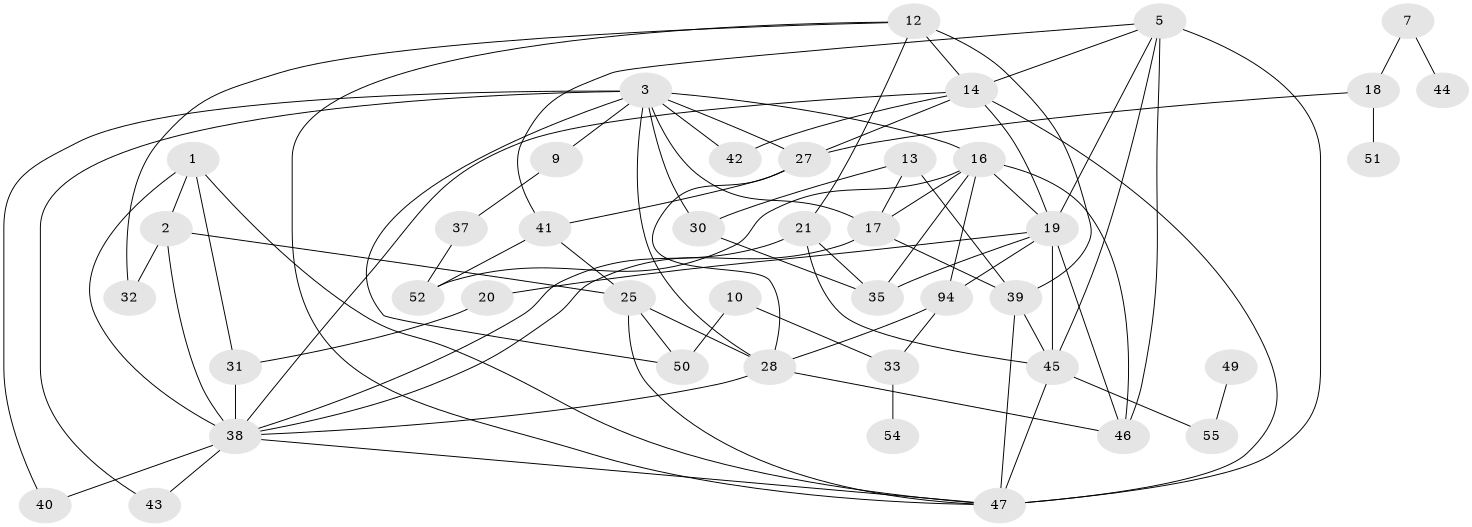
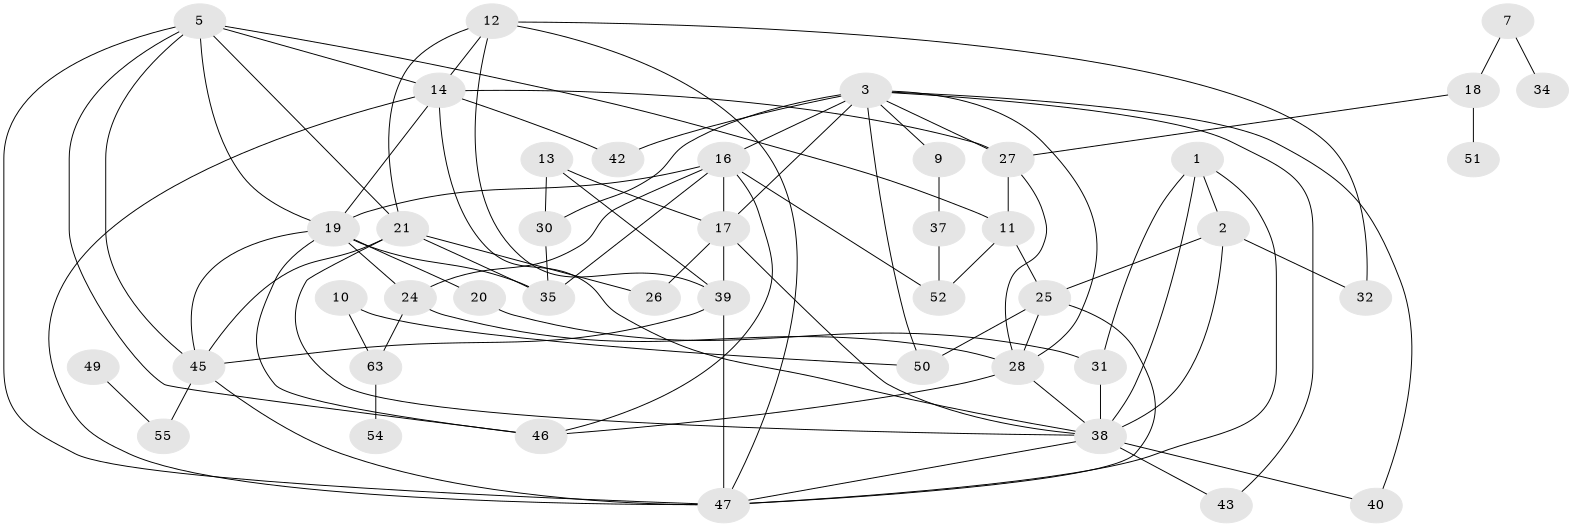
  graph {
    node [color=gray90 style=filled]
    edge [weight=1.0]
    1
    2
    31
    38
    47
    25
    32
    40
    43
    28
    50
    n12 [label=9]
    3
    16
    17
    27
    30
    42
    37
-   11 [label=41]
+   11
    52
    35
    19
    46
-   24 [label=94]
+   24
    39
+   26
    5
    14
    21
    45
    20
    55
    7
    18
-   34 [label=44]
+   34
    51
    10
-   33
+   33 [label=63]
    n40 [label=54]
    12
    13
    49
    1 -- 2
    1 -- 31
    1 -- 38
    1 -- 47
    2 -- 38 [weight=2.0]
    2 -- 25
    2 -- 32
    31 -- 38
    38 -- 47
    38 -- 40
    38 -- 43
    25 -- 47
    25 -- 28
    25 -- 50
    28 -- 38
    28 -- 46
    n12 -- 37
    3 -- 40
    3 -- 43
    3 -- 28
    3 -- 50
    3 -- n12
    3 -- 16 [weight=2.0]
    3 -- 17
    3 -- 27
    3 -- 30 [weight=2.0]
    3 -- 42 [weight=2.0]
    16 -- 17
    16 -- 52
    16 -- 35
    16 -- 19
    16 -- 46
    16 -- 24
    17 -- 38
    17 -- 39
+   17 -- 26 [weight=2.0]
    27 -- 28
    27 -- 11
    30 -- 35
    37 -- 52
    11 -- 25
    11 -- 52
    19 -- 35
    19 -- 46
    19 -- 24
    19 -- 45
    19 -- 20
    24 -- 28
    24 -- 33
    39 -- 47 [weight=2.0]
    39 -- 45
    5 -- 47
    5 -- 11
    5 -- 19
    5 -- 46
    5 -- 14
+   5 -- 21 [weight=2.0]
    5 -- 45
    14 -- 38
    14 -- 47
    14 -- 27
    14 -- 42
    14 -- 19 [weight=2.0]
    21 -- 38
    21 -- 35
+   21 -- 26 [weight=2.0]
    21 -- 45
    45 -- 47
    45 -- 55
    20 -- 31
    7 -- 18
    7 -- 34
    18 -- 27
    18 -- 51
    10 -- 50
    10 -- 33
    33 -- n40
    12 -- 47
    12 -- 32
    12 -- 39 [weight=2.0]
    12 -- 14
    12 -- 21
    13 -- 17
    13 -- 30 [weight=2.0]
    13 -- 39
    49 -- 55
  }
